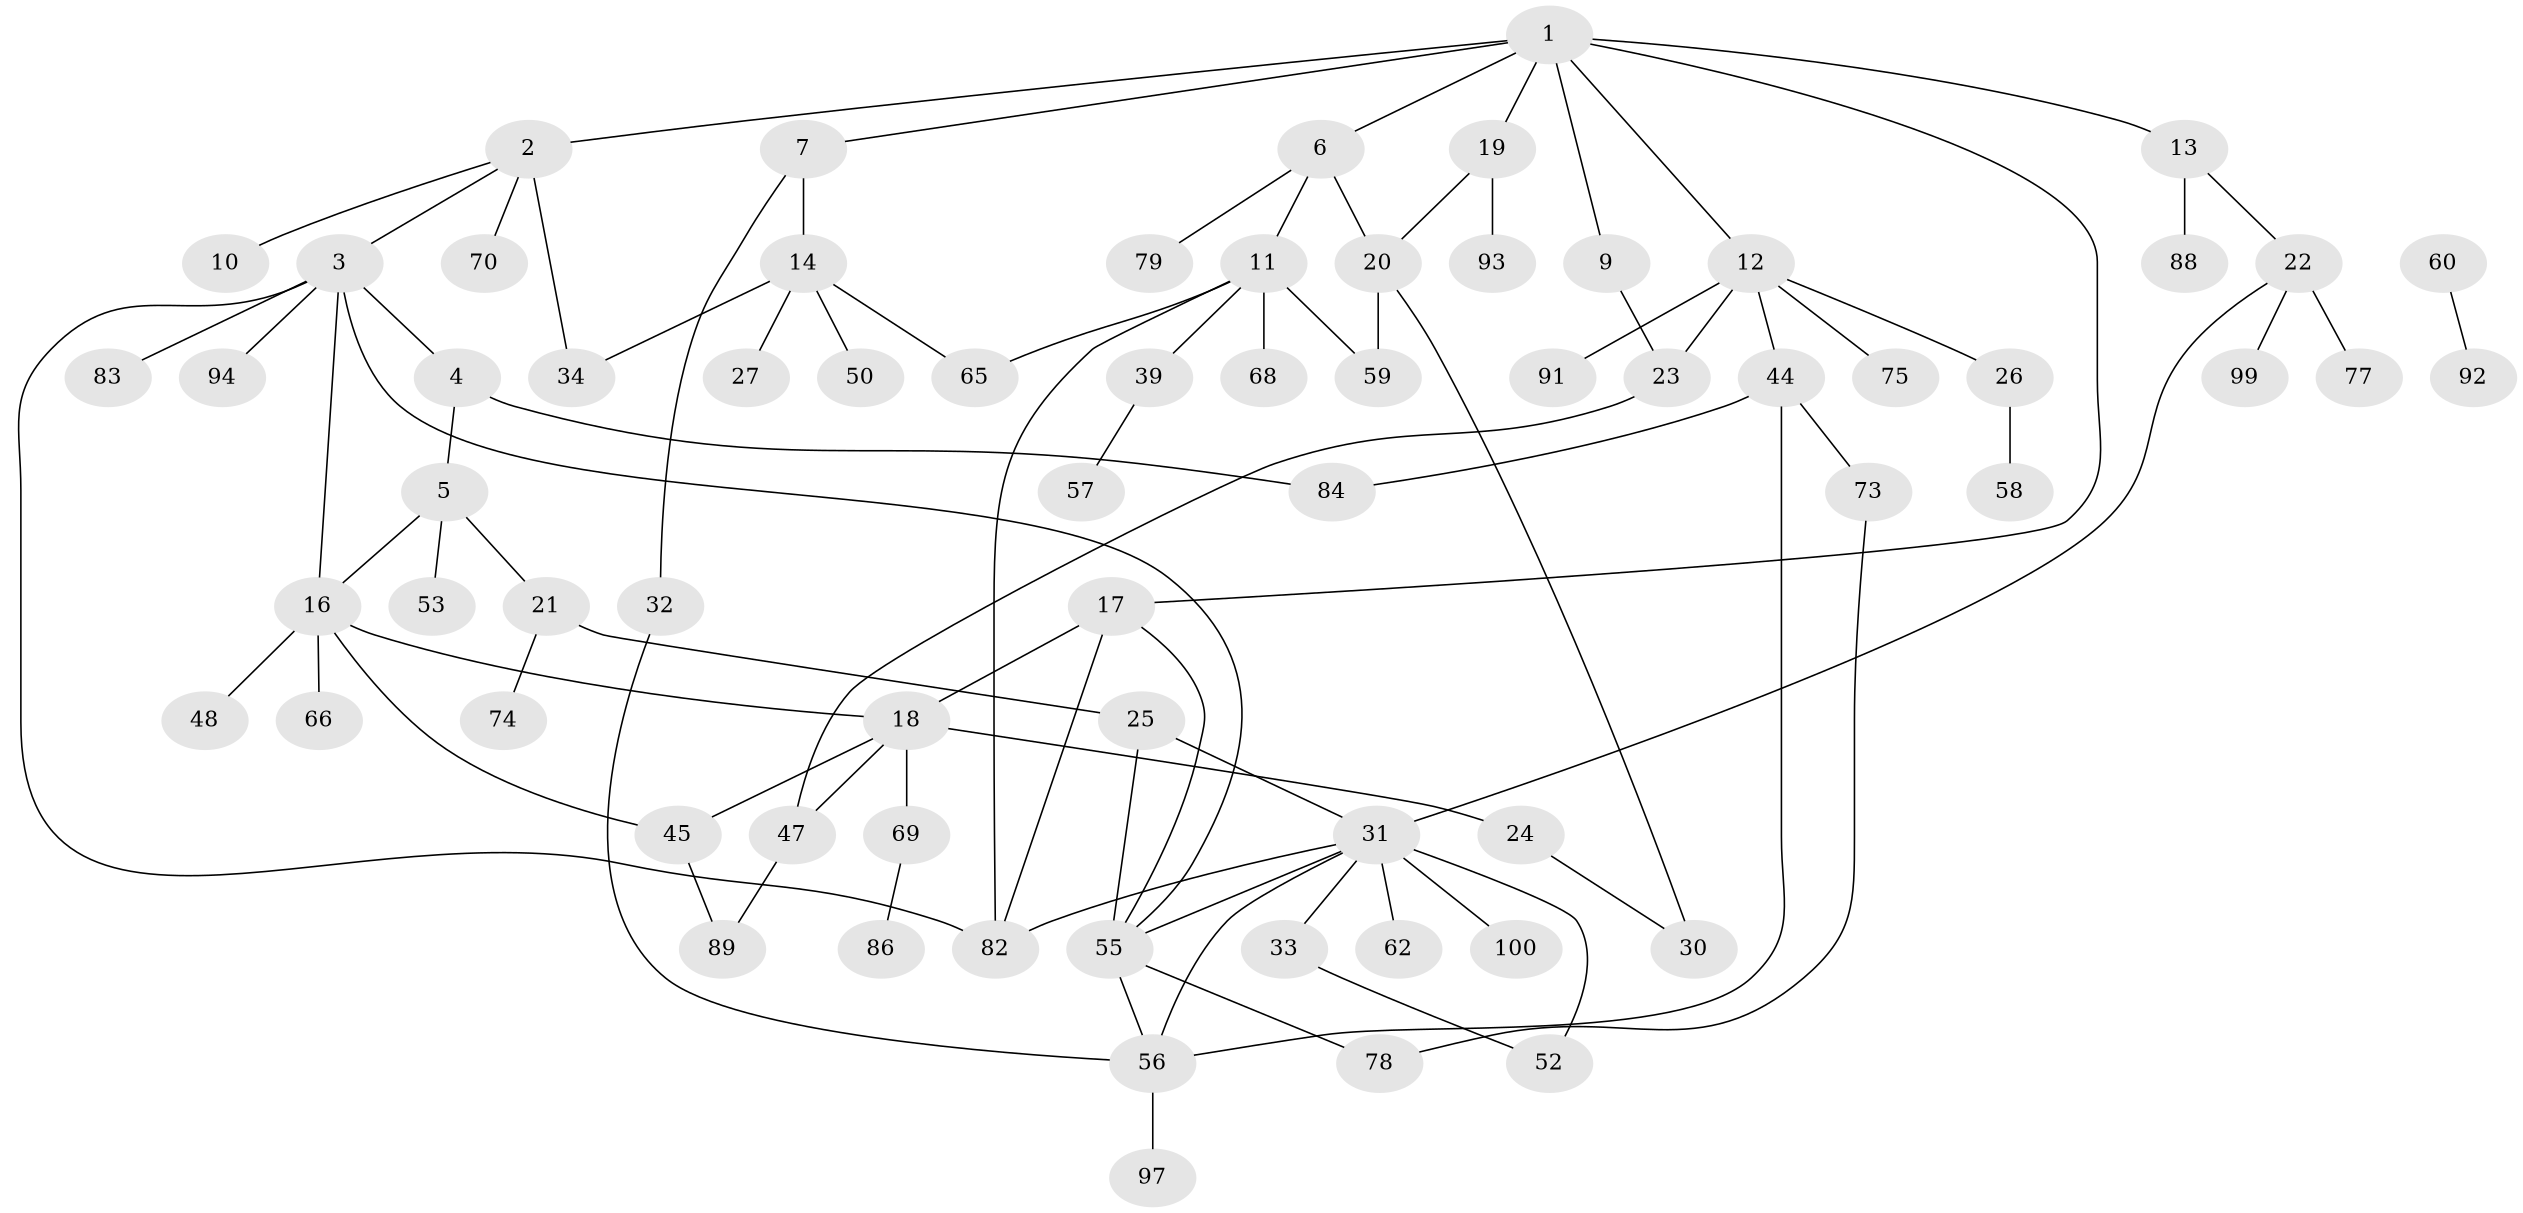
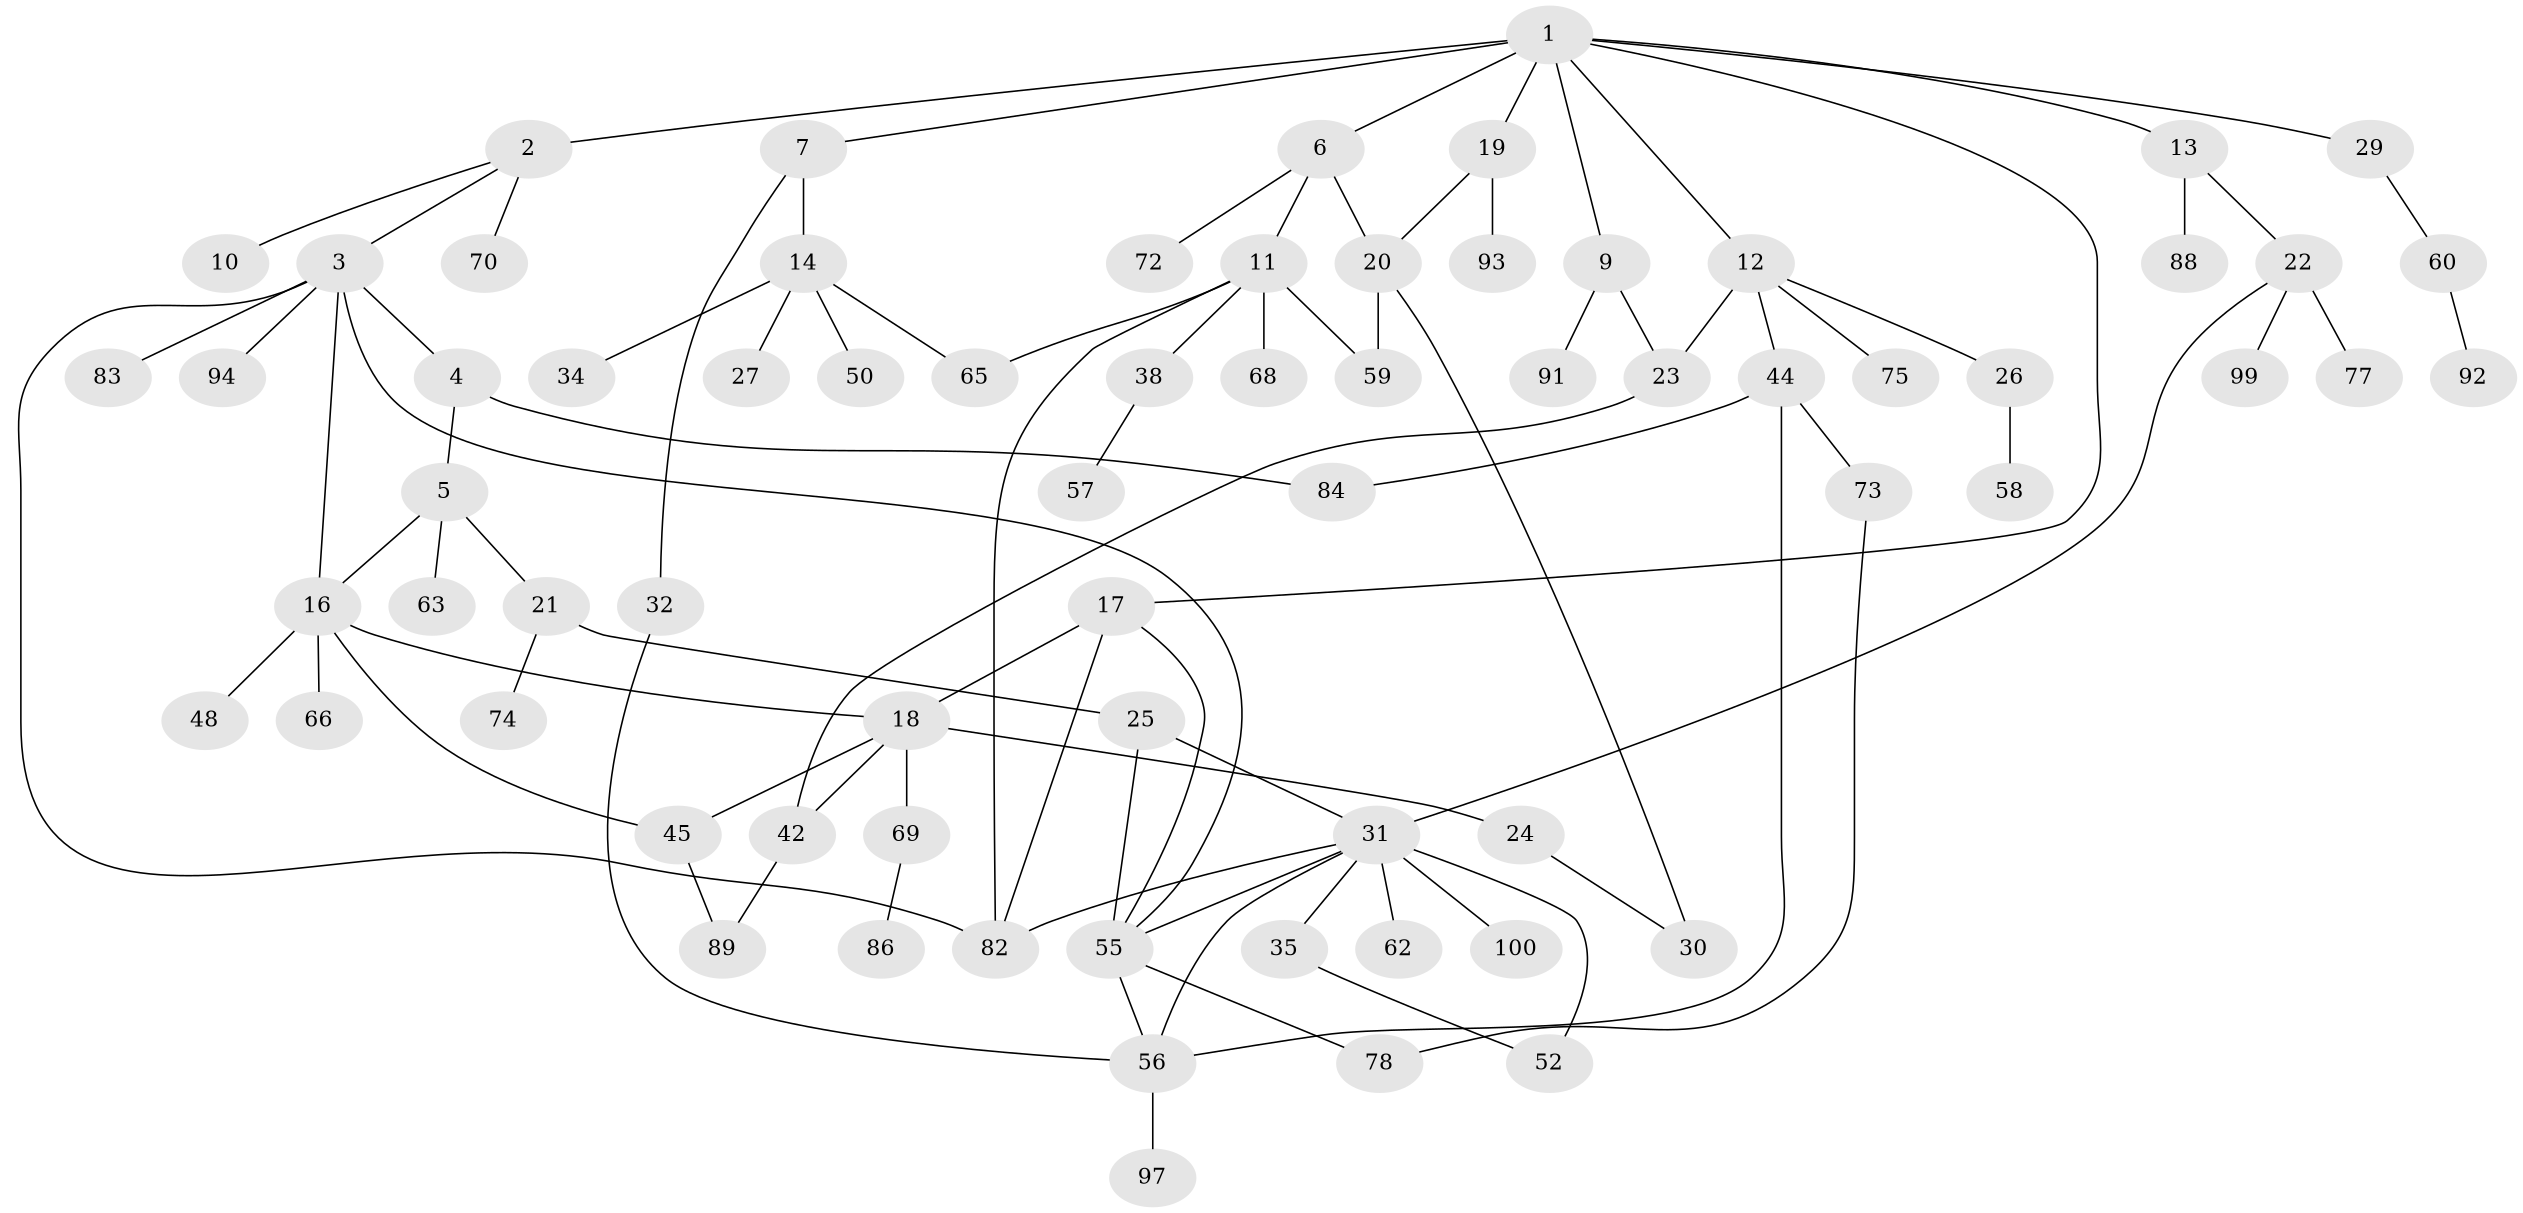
  graph {
    node [color=gray90 style=filled]
    1 [super="+8"]
    2 [super="+80"]
    6
    7
    9
    12 [super="+79"]
    13
    17 [super="+49"]
    19 [super="+61"]
+   29 [super="+41"]
    3 [super="+28"]
    10 [super="+63"]
    34 [super="+48"]
    70
    20 [super="+67"]
    11 [super="+15"]
-   72 [label=79]
+   72
    14 [super="+40"]
    32 [super="+75"]
    23 [super="+98"]
    26
    44 [super="+47"]
    91
    n24 [label=75]
    22 [super="+85"]
    88
    55 [super="+64"]
    82 [super="+87"]
    18 [super="+51"]
    93
    59
    30
    60
    4 [super="+36"]
    16 [super="+46"]
    83
    94
    5
    84
    n40 [label=48]
    45 [super="+54"]
    66
    56 [super="+76"]
    78
    21 [super="+71"]
-   53 [super="+90"]
+   53 [super="+90" label=63]
    25
    74
-   38 [super="+39" label=39]
+   38 [super="+39"]
    65
    68
    27
    50
-   42 [label=47]
+   42
    57
    58
    73 [super="+81"]
    31 [super="+33"]
    77
    99
    24 [super="+37"]
    69
    89 [super="+96"]
    86
-   35 [label=33]
+   35
    52
    62
    100
    92
    97
    1 -- 2 [weight=2]
    1 -- 6
    1 -- 7
    1 -- 9
    1 -- 12
    1 -- 13
    1 -- 17
    1 -- 19
+   1 -- 29
    2 -- 3
    2 -- 10
-   2 -- 34
    2 -- 70
    6 -- 20
    6 -- 11
    6 -- 72
    7 -- 14
    7 -- 32
    9 -- 23
    12 -- 23
    12 -- 26
    12 -- 44
-   12 -- 91
+   9 -- 91
    12 -- n24
    13 -- 22
    13 -- 88
    17 -- 55
    17 -- 82
    17 -- 18
    19 -- 20
    19 -- 93
+   29 -- 60
    3 -- 55
    3 -- 82
    3 -- 4
    3 -- 16
    3 -- 83
    3 -- 94
    20 -- 59
    20 -- 30
    11 -- 82
    11 -- 59
    11 -- 38
    11 -- 65
    11 -- 68
    14 -- 34
    14 -- 65
    14 -- 27
    14 -- 50
    32 -- 56
    23 -- 42
    26 -- 58
    44 -- 84
    44 -- 56
    44 -- 73
    22 -- 31
    22 -- 77
    22 -- 99
    55 -- 56
    55 -- 78
    18 -- 45
    18 -- 42
    18 -- 24
    18 -- 69
    60 -- 92
    4 -- 5
    4 -- 84
    16 -- 18
    16 -- n40
    16 -- 45
    16 -- 66
    5 -- 16
    5 -- 21
    5 -- 53
    45 -- 89
    56 -- 97
    21 -- 25
    21 -- 74
    25 -- 55
    25 -- 31
    38 -- 57
    42 -- 89
    73 -- 78
    31 -- 55
    31 -- 82
    31 -- 56
    31 -- 35
    31 -- 52
    31 -- 62
    31 -- 100
    24 -- 30
    69 -- 86
    35 -- 52
  }
